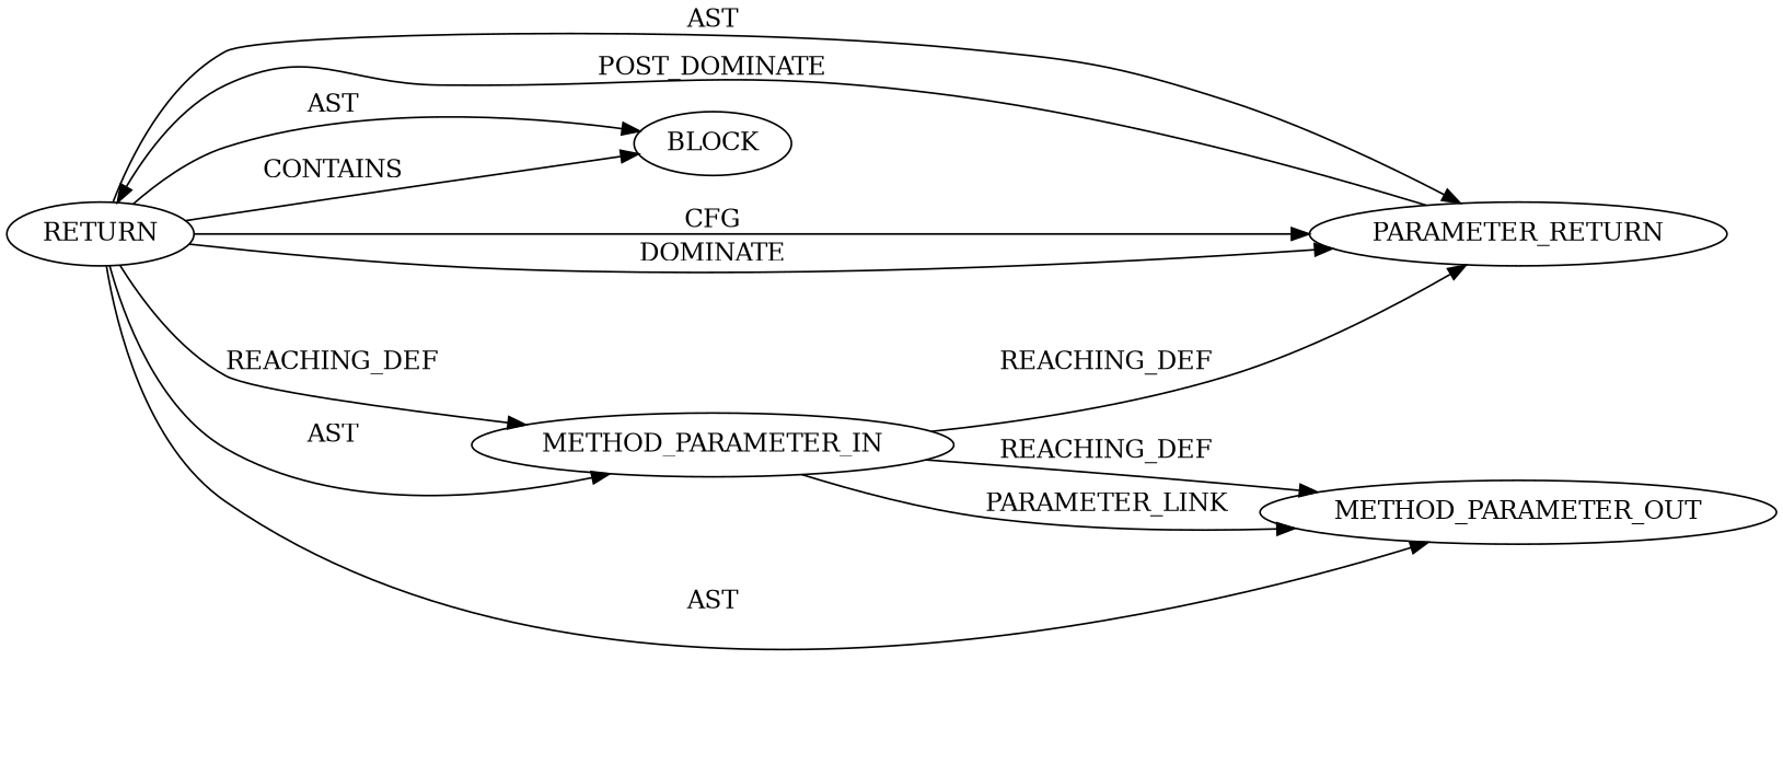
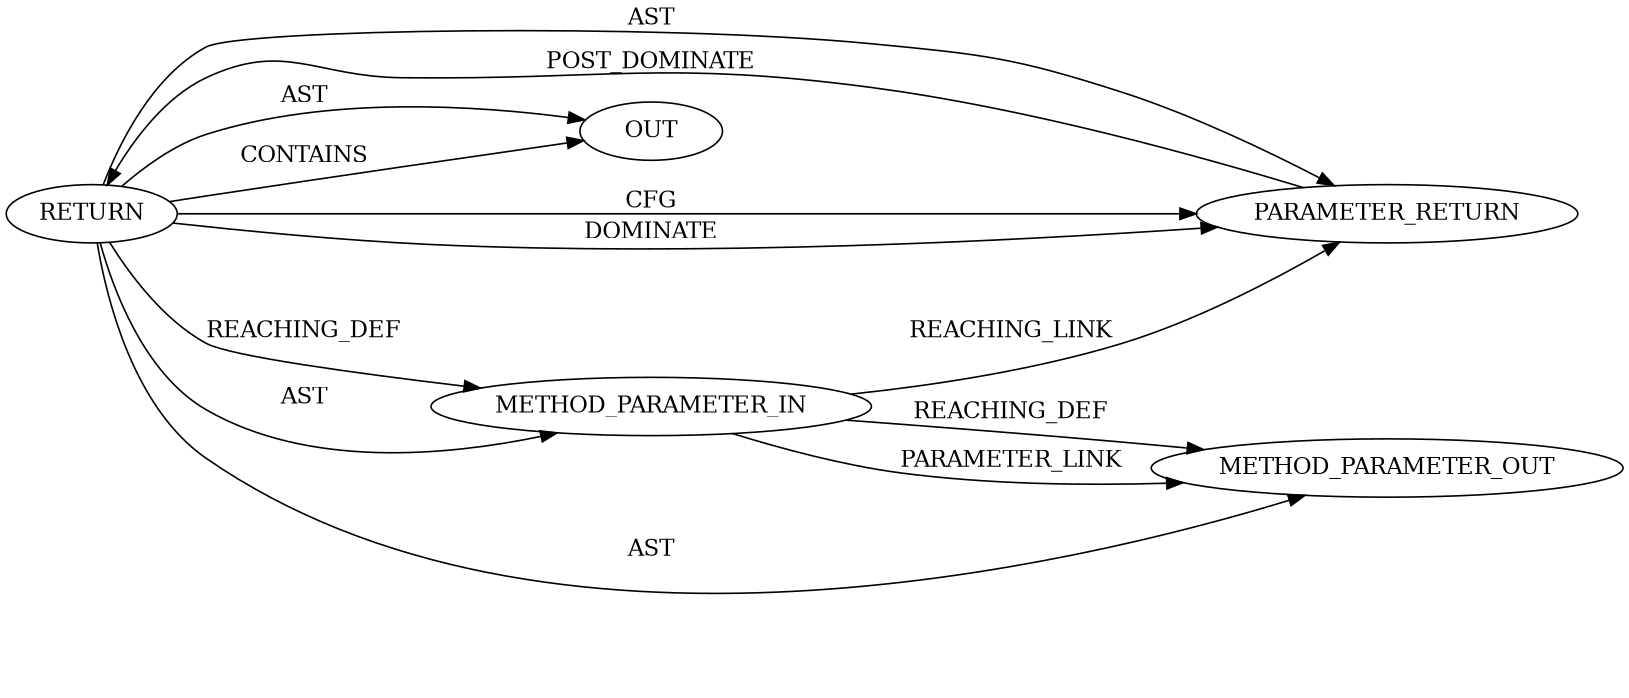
  digraph {
    rankdir=LR
    node [CODE="struct tls_strparser *strp" ORDER=1 TYPE_FULL_NAME="tls_strparser*" COLUMN_NUMBER=6 EVALUATION_STRATEGY=BY_VALUE LINE_NUMBER=192]
-   n1 [ARGUMENT_INDEX=-1 CODE="<empty>" ORDER=2 TYPE_FULL_NAME="<empty>" label=BLOCK COLUMN_NUMBER="" EVALUATION_STRATEGY="" LINE_NUMBER=""]
+   n1 [ARGUMENT_INDEX=-1 CODE="<empty>" ORDER=2 TYPE_FULL_NAME="<empty>" label=OUT COLUMN_NUMBER="" EVALUATION_STRATEGY="" LINE_NUMBER=""]
    n2 [CODE=RET ORDER=3 TYPE_FULL_NAME=void label=PARAMETER_RETURN]
    n3 [AST_PARENT_FULL_NAME="tls.h:<global>" AST_PARENT_TYPE=TYPE_DECL CODE="void tls_strp_check_rcv(struct tls_strparser *strp);" COLUMN_NUMBER_END=51 FILENAME="tls.h" FULL_NAME=tls_strp_check_rcv IS_EXTERNAL=false LINE_NUMBER_END=192 NAME=tls_strp_check_rcv ORDER=50 SIGNATURE="void tls_strp_check_rcv (tls_strparser*)" label=RETURN TYPE_FULL_NAME="" EVALUATION_STRATEGY=""]
    n4 [COLUMN_NUMBER=25 INDEX=1 IS_VARIADIC=false NAME=strp label=METHOD_PARAMETER_IN]
    n5 [COLUMN_NUMBER=25 INDEX=1 IS_VARIADIC=false NAME=strp label=METHOD_PARAMETER_OUT]
    n2 -> n3 [label=POST_DOMINATE]
    n3 -> n1 [label=AST]
    n3 -> n1 [label=CONTAINS]
    n3 -> n2 [label=CFG]
    n3 -> n2 [label=DOMINATE]
    n3 -> n2 [label=AST]
    n3 -> n4 [label=REACHING_DEF]
    n3 -> n4 [label=AST]
    n3 -> n5 [label=AST]
-   n4 -> n2 [VARIABLE=strp label=REACHING_DEF]
+   n4 -> n2 [VARIABLE=strp label=REACHING_LINK]
    n4 -> n5 [VARIABLE=strp label=REACHING_DEF]
    n4 -> n5 [label=PARAMETER_LINK]
  }
